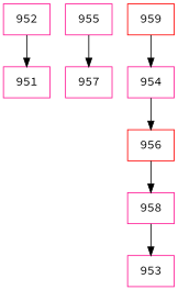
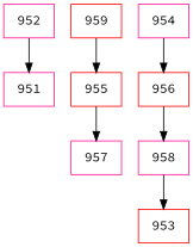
  digraph {
    fontname="Source Code Pro"
    node [color=deeppink fontname="Source Code Pro" shape=record]
    edge [fontname="Source Code Pro"]
    n1 [label="{952}"]
    n2 [label="{951}"]
-   n3 [label="{955}"]
+   n3 [color=red label="{955}"]
    n4 [label="{957}"]
    n5 [color=red label="{959}"]
    n6 [label="{954}"]
    n7 [color=red label="{956}"]
    n8 [label="{958}"]
-   n9 [label="{953}"]
+   n9 [color=red label="{953}"]
    n1 -> n2
    n3 -> n4
-   n5 -> n6
+   n5 -> n3
    n6 -> n7
    n7 -> n8
    n8 -> n9
  }
